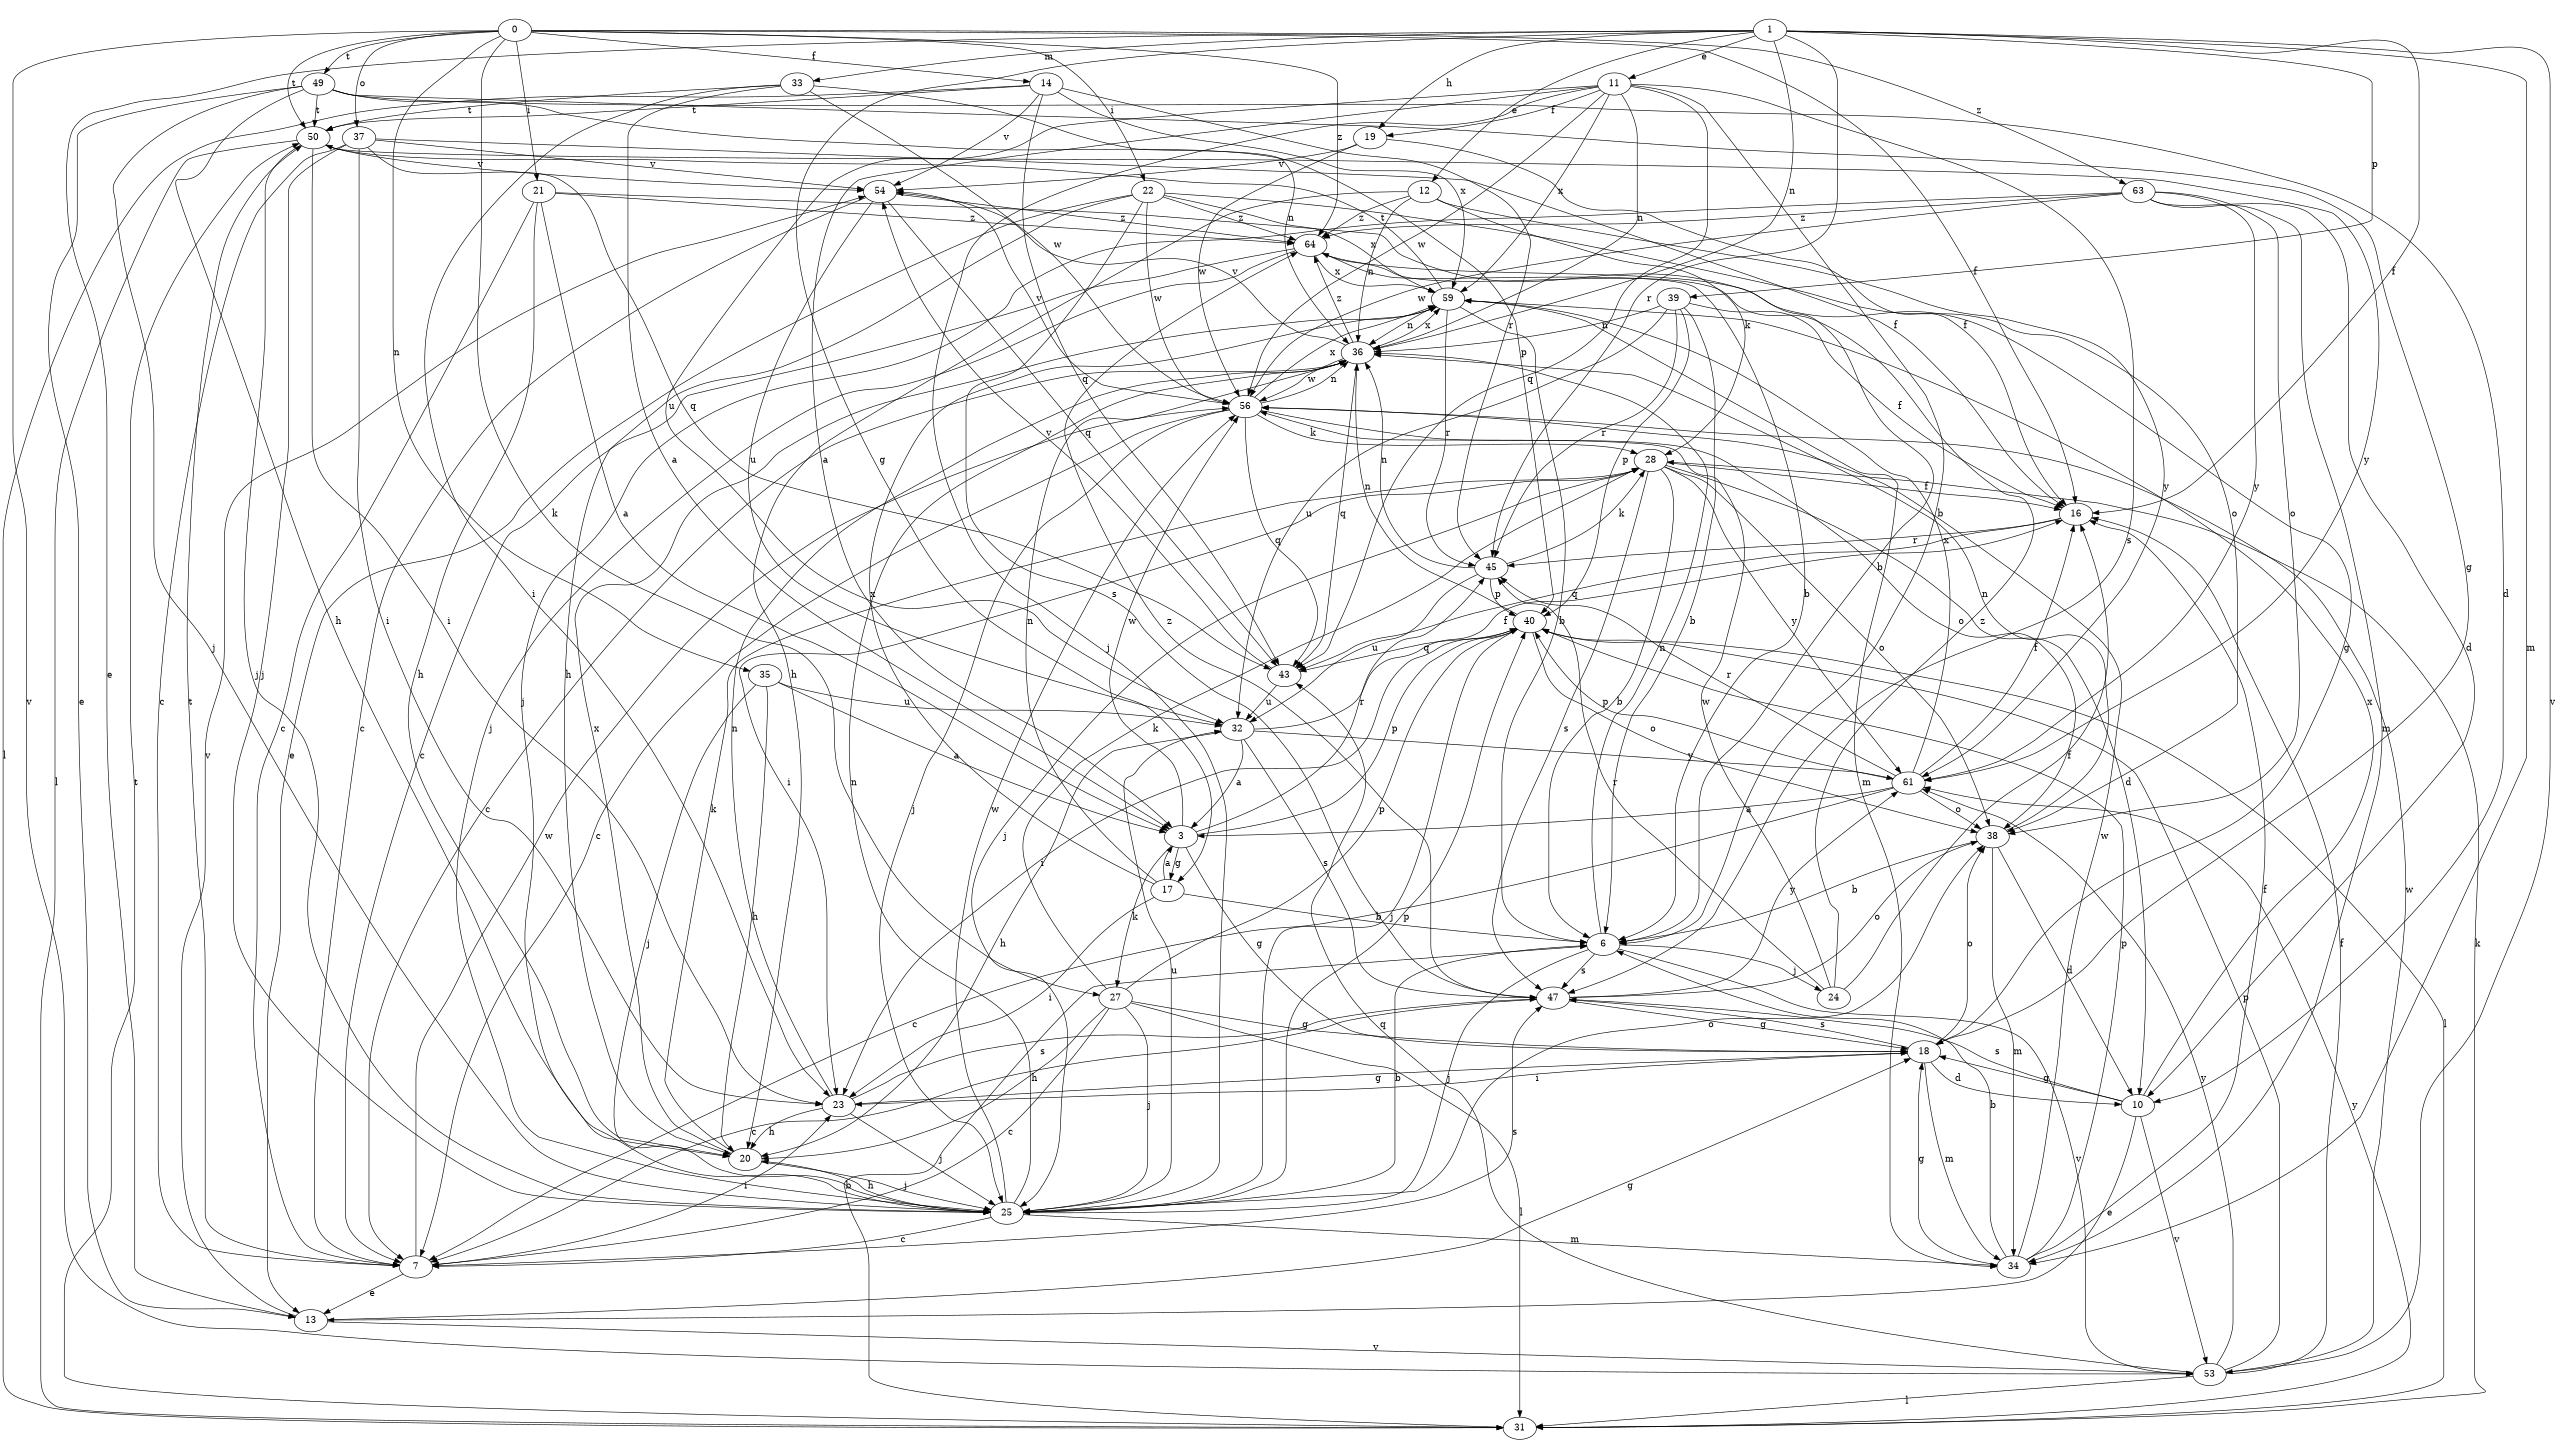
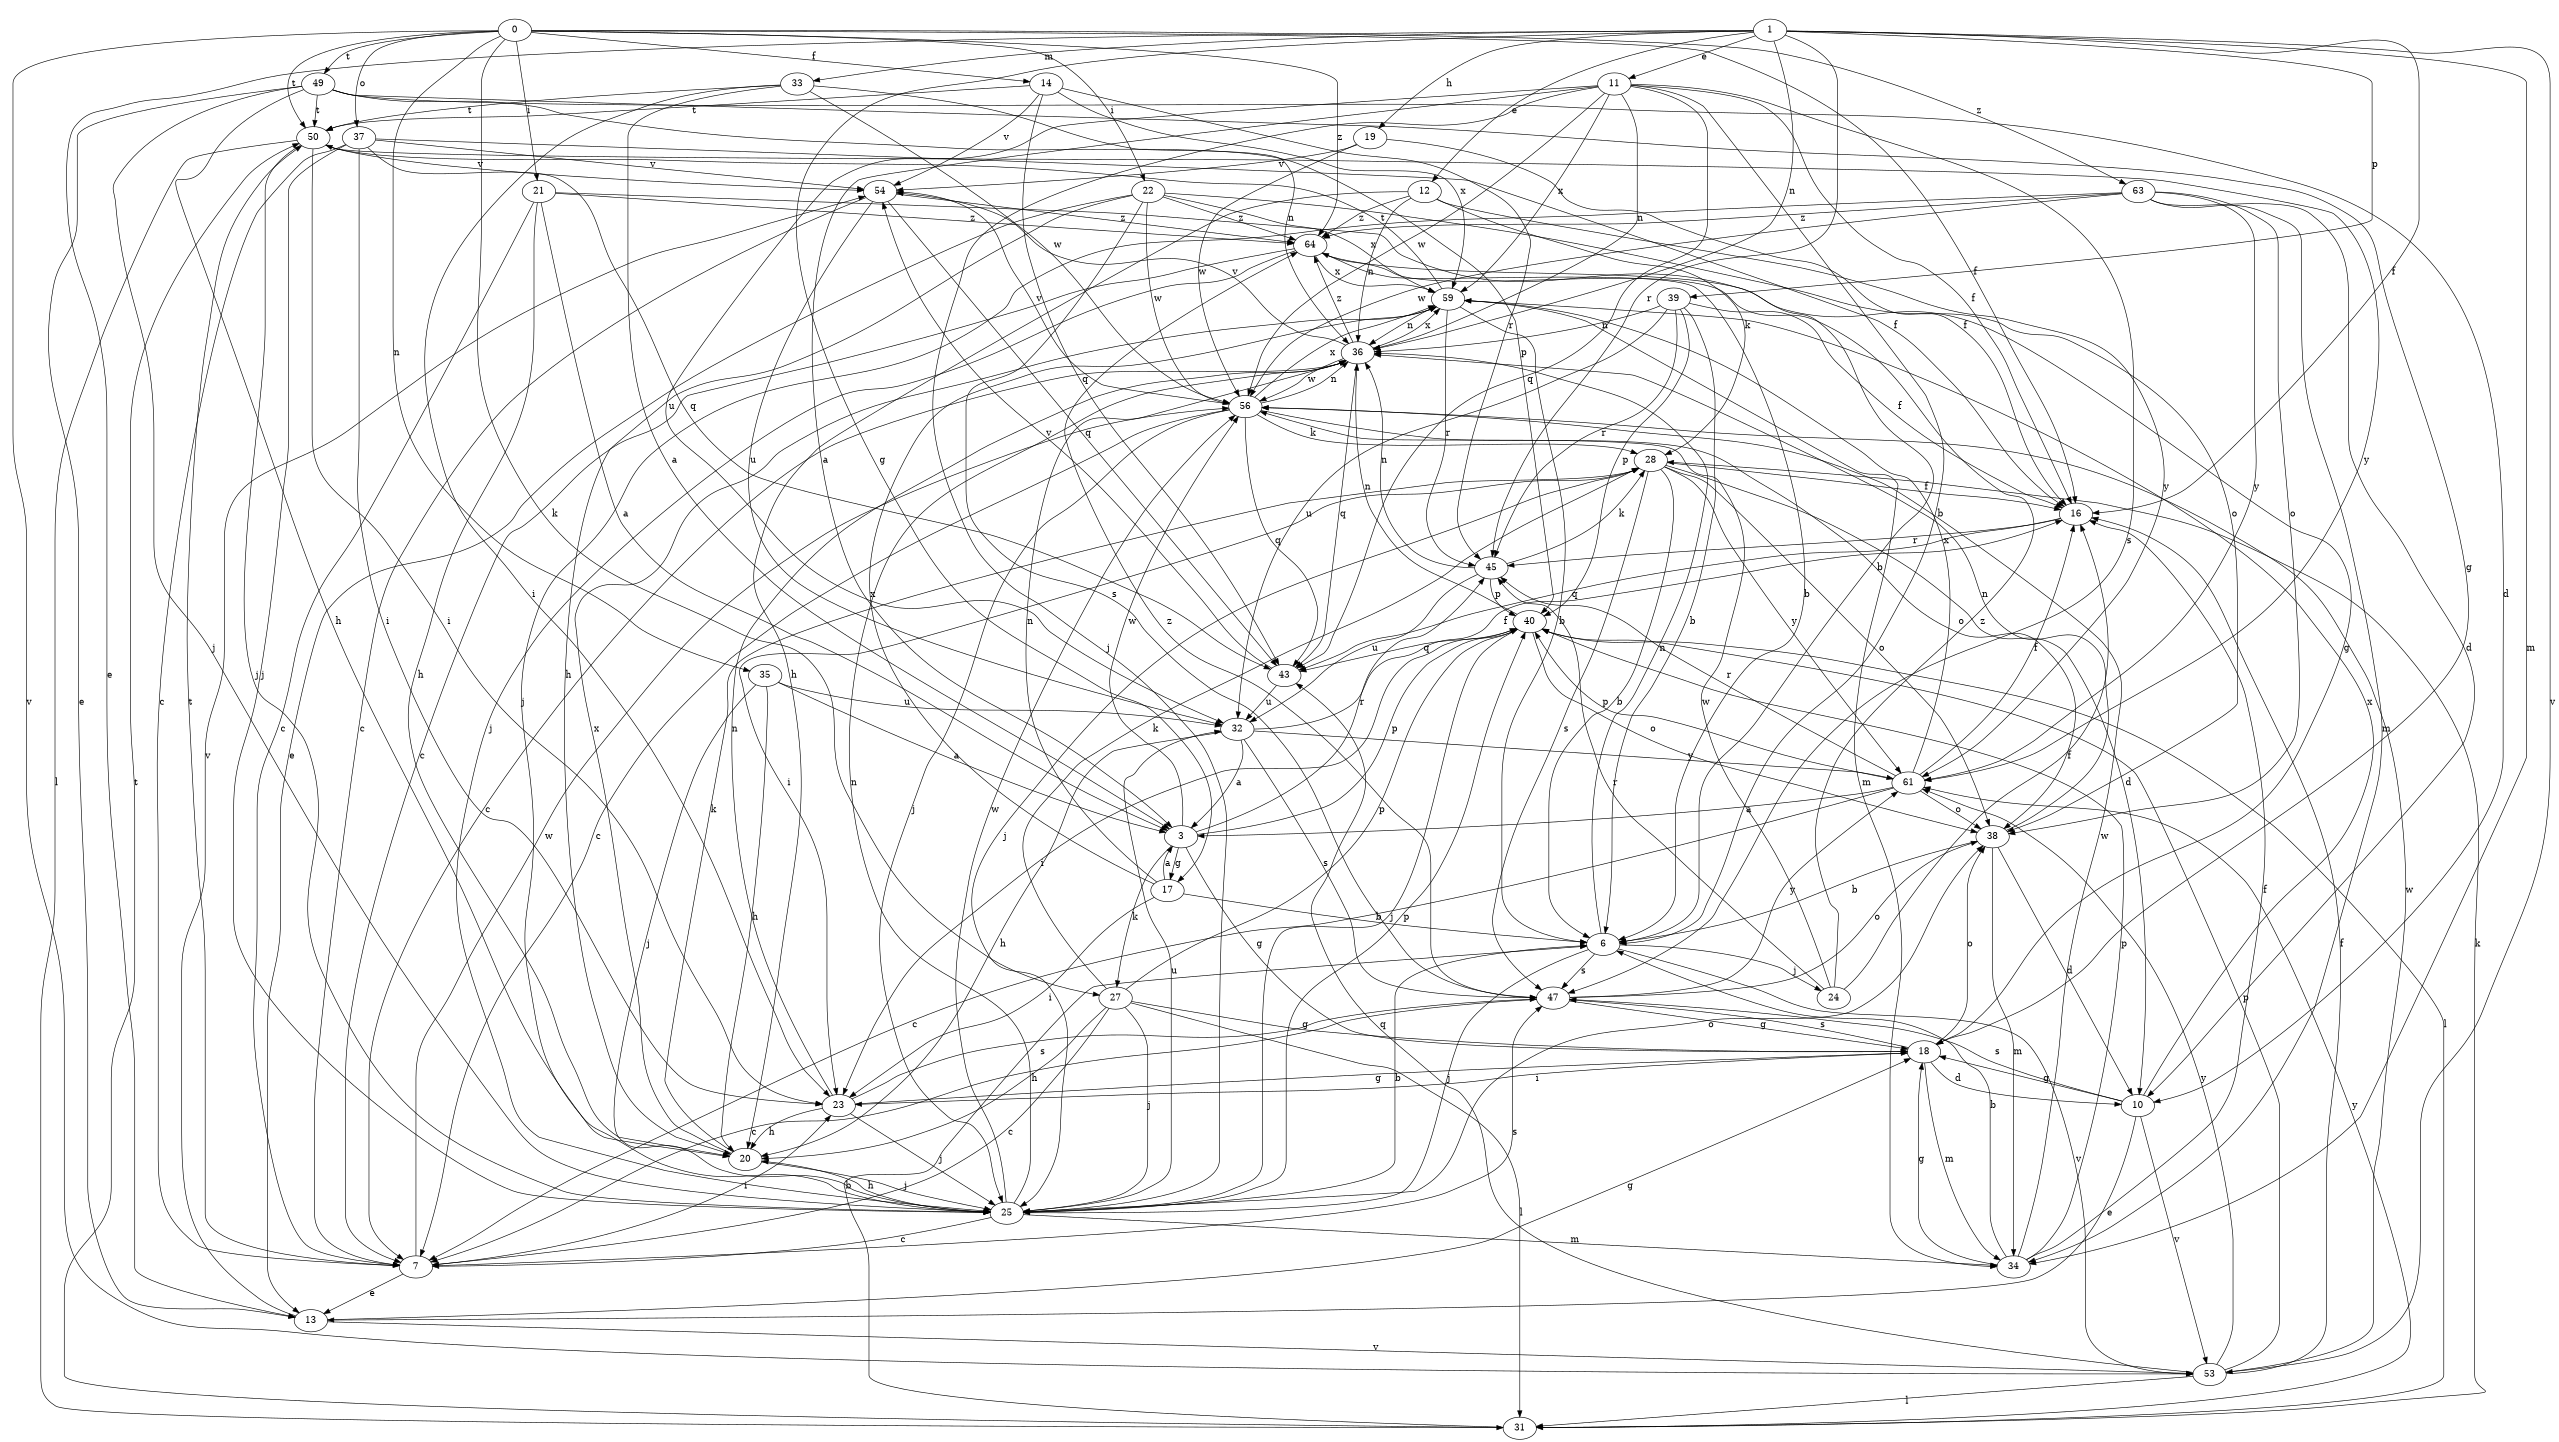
  strict digraph {
    0
    14
    16
    21
    22
    27
    35
    37
    49
    50
    53
    63
    64
    45
    59
    43
    54
    31
    3
    6
    7
    20
    13
    56
    47
    38
    18
    40
    25
    28
    n31 [label=32]
    23
    10
    61
    34
    1
    11
    12
    17
    19
    33
    36
    39
    24
    0 -> 14 [label=f]
    0 -> 16 [label=f]
    0 -> 21 [label=i]
    0 -> 22 [label=i]
    0 -> 27 [label=k]
    0 -> 35 [label=n]
    0 -> 37 [label=o]
    0 -> 49 [label=t]
    0 -> 50 [label=t]
    0 -> 53 [label=v]
    0 -> 63 [label=z]
    0 -> 64 [label=z]
    14 -> 50 [label=t]
    14 -> 45 [label=r]
    14 -> 59 [label=x]
    14 -> 43 [label=q]
    14 -> 54 [label=v]
-   14 -> 31 [label=l]
    16 -> 45 [label=r]
    16 -> 43 [label=q]
    21 -> 64 [label=z]
    21 -> 3 [label=a]
    21 -> 6 [label=b]
    21 -> 7 [label=c]
    21 -> 20 [label=h]
    22 -> 64 [label=z]
    22 -> 59 [label=x]
    22 -> 20 [label=h]
    22 -> 13 [label=e]
    22 -> 56 [label=w]
    22 -> 47 [label=s]
    22 -> 38 [label=o]
    27 -> 31 [label=l]
    27 -> 7 [label=c]
    27 -> 20 [label=h]
    27 -> 18 [label=g]
    27 -> 40 [label=p]
    27 -> 25 [label=j]
    27 -> 28 [label=k]
    35 -> 3 [label=a]
    35 -> 20 [label=h]
    35 -> 25 [label=j]
    35 -> n31 [label=u]
    37 -> 16 [label=f]
    37 -> 43 [label=q]
    37 -> 54 [label=v]
    37 -> 7 [label=c]
    37 -> 25 [label=j]
    37 -> 23 [label=i]
    49 -> 50 [label=t]
    49 -> 20 [label=h]
    49 -> 13 [label=e]
    49 -> 18 [label=g]
    49 -> 40 [label=p]
    49 -> 25 [label=j]
    49 -> 10 [label=d]
    50 -> 54 [label=v]
    50 -> 31 [label=l]
    50 -> 25 [label=j]
    50 -> 23 [label=i]
    50 -> 61 [label=y]
    53 -> 16 [label=f]
    53 -> 43 [label=q]
    53 -> 31 [label=l]
    53 -> 56 [label=w]
    53 -> 40 [label=p]
    53 -> 61 [label=y]
    63 -> 64 [label=z]
    63 -> 56 [label=w]
    63 -> 38 [label=o]
    63 -> 25 [label=j]
    63 -> 10 [label=d]
    63 -> 61 [label=y]
    63 -> 34 [label=m]
    64 -> 59 [label=x]
    64 -> 6 [label=b]
    64 -> 7 [label=c]
    64 -> 18 [label=g]
    64 -> 25 [label=j]
    45 -> 40 [label=p]
    45 -> 28 [label=k]
    45 -> n31 [label=u]
    45 -> 36 [label=n]
    59 -> 50 [label=t]
    59 -> 45 [label=r]
    59 -> 6 [label=b]
    59 -> 34 [label=m]
    59 -> 36 [label=n]
    43 -> 54 [label=v]
    43 -> n31 [label=u]
    54 -> 64 [label=z]
    54 -> 43 [label=q]
    54 -> 7 [label=c]
    54 -> n31 [label=u]
    31 -> 50 [label=t]
    31 -> 6 [label=b]
    31 -> 28 [label=k]
    31 -> 61 [label=y]
    3 -> 27 [label=k]
    3 -> 45 [label=r]
    3 -> 56 [label=w]
    3 -> 18 [label=g]
    3 -> 40 [label=p]
    3 -> 17 [label=g]
    6 -> 53 [label=v]
    6 -> 47 [label=s]
    6 -> 25 [label=j]
    6 -> 36 [label=n]
    6 -> 24 [label=j]
    7 -> 50 [label=t]
    7 -> 13 [label=e]
    7 -> 56 [label=w]
    7 -> 47 [label=s]
    7 -> 23 [label=i]
    20 -> 59 [label=x]
    20 -> 25 [label=j]
    20 -> 28 [label=k]
    13 -> 53 [label=v]
    13 -> 54 [label=v]
    13 -> 18 [label=g]
    56 -> 59 [label=x]
    56 -> 43 [label=q]
    56 -> 54 [label=v]
    56 -> 7 [label=c]
    56 -> 38 [label=o]
    56 -> 25 [label=j]
    56 -> 28 [label=k]
    56 -> 36 [label=n]
    47 -> 64 [label=z]
    47 -> 7 [label=c]
    47 -> 38 [label=o]
    47 -> 18 [label=g]
    47 -> 61 [label=y]
    38 -> 6 [label=b]
    38 -> 10 [label=d]
    38 -> 34 [label=m]
    38 -> 36 [label=n]
    18 -> 47 [label=s]
    18 -> 38 [label=o]
    18 -> 23 [label=i]
    18 -> 10 [label=d]
    18 -> 34 [label=m]
    40 -> 43 [label=q]
    40 -> 31 [label=l]
    40 -> 38 [label=o]
    40 -> 25 [label=j]
    40 -> 23 [label=i]
    40 -> 36 [label=n]
    25 -> 6 [label=b]
    25 -> 7 [label=c]
    25 -> 20 [label=h]
    25 -> 56 [label=w]
    25 -> 38 [label=o]
    25 -> 40 [label=p]
    25 -> n31 [label=u]
    25 -> 34 [label=m]
    25 -> 36 [label=n]
    28 -> 16 [label=f]
    28 -> 6 [label=b]
    28 -> 47 [label=s]
    28 -> 38 [label=o]
    28 -> 25 [label=j]
    28 -> 23 [label=i]
    28 -> 10 [label=d]
    28 -> 61 [label=y]
    n31 -> 16 [label=f]
    n31 -> 3 [label=a]
    n31 -> 20 [label=h]
    n31 -> 47 [label=s]
    n31 -> 61 [label=y]
    23 -> 20 [label=h]
    23 -> 47 [label=s]
    23 -> 18 [label=g]
    23 -> 25 [label=j]
    23 -> 36 [label=n]
    10 -> 53 [label=v]
    10 -> 59 [label=x]
    10 -> 13 [label=e]
    10 -> 47 [label=s]
    10 -> 18 [label=g]
    61 -> 16 [label=f]
    61 -> 45 [label=r]
    61 -> 59 [label=x]
    61 -> 3 [label=a]
    61 -> 7 [label=c]
    61 -> 38 [label=o]
    61 -> 40 [label=p]
    34 -> 16 [label=f]
    34 -> 6 [label=b]
    34 -> 56 [label=w]
    34 -> 18 [label=g]
    34 -> 40 [label=p]
    1 -> 16 [label=f]
    1 -> 53 [label=v]
    1 -> 45 [label=r]
    1 -> 13 [label=e]
    1 -> 34 [label=m]
    1 -> 11 [label=e]
    1 -> 12 [label=e]
    1 -> 17 [label=g]
    1 -> 19 [label=h]
    1 -> 33 [label=m]
    1 -> 36 [label=n]
    1 -> 39 [label=p]
-   11 -> 19 [label=f]
+   11 -> 16 [label=f]
    11 -> 59 [label=x]
    11 -> 43 [label=q]
    11 -> 3 [label=a]
    11 -> 6 [label=b]
    11 -> 56 [label=w]
    11 -> 47 [label=s]
    11 -> 25 [label=j]
    11 -> n31 [label=u]
    11 -> 36 [label=n]
    12 -> 64 [label=z]
    12 -> 20 [label=h]
    12 -> 28 [label=k]
    12 -> 61 [label=y]
    12 -> 36 [label=n]
    17 -> 59 [label=x]
    17 -> 3 [label=a]
    17 -> 6 [label=b]
    17 -> 23 [label=i]
    17 -> 36 [label=n]
    19 -> 16 [label=f]
    19 -> 54 [label=v]
    19 -> 56 [label=w]
    33 -> 50 [label=t]
    33 -> 3 [label=a]
    33 -> 56 [label=w]
    33 -> 23 [label=i]
    33 -> 36 [label=n]
    36 -> 64 [label=z]
    36 -> 59 [label=x]
    36 -> 43 [label=q]
    36 -> 54 [label=v]
    36 -> 7 [label=c]
    36 -> 56 [label=w]
    39 -> 16 [label=f]
    39 -> 45 [label=r]
    39 -> 6 [label=b]
    39 -> 40 [label=p]
    39 -> n31 [label=u]
    39 -> 36 [label=n]
    24 -> 16 [label=f]
    24 -> 64 [label=z]
    24 -> 45 [label=r]
    24 -> 56 [label=w]
  }
